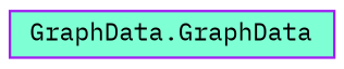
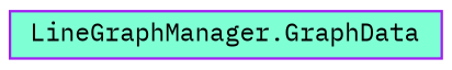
  digraph {
    rankdir=LR
    fontname="IBM Plex Mono"
-   n1 [color=purple fillcolor=aquamarine fontname="IBM Plex Mono" fontsize=10 height=0.2 label="GraphData.GraphData" shape=record style=filled width=0.4]
+   n1 [color=purple fillcolor=aquamarine fontname="IBM Plex Mono" fontsize=10 height=0.2 label="LineGraphManager.GraphData" shape=record style=filled width=0.4]
  }
